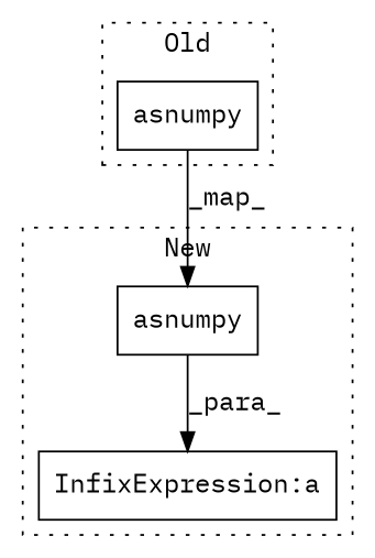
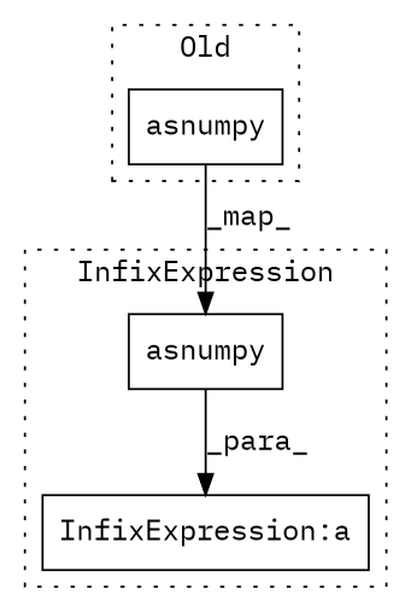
  digraph {
    fontname="IBM Plex Mono"
    node [a=32 l=9 shape=box fontname="IBM Plex Mono"]
    edge [fontname="IBM Plex Mono"]
    n1 [label=asnumpy s=3872]
    n2 [a=27 l=3 label="InfixExpression:a" s=3881]
    n3 [label=asnumpy s=3871]
    subgraph cluster_1 {
-     label=New
+     label=InfixExpression
      style=dotted
      n1
      n2
    }
    subgraph cluster_2 {
      label=Old
      style=dotted
      n3
    }
    n1 -> n2 [label=_para_]
    n3 -> n1 [label=_map_]
  }
